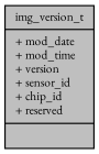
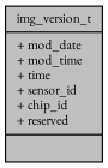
  digraph {
    fontname="EB Garamond"
-   n1 [color=black fillcolor=grey75 fontcolor=black fontname="EB Garamond" fontsize=10 height=0.2 label="{img_version_t\n|+ mod_date\l+ mod_time\l+ version\l+ sensor_id\l+ chip_id\l+ reserved\l|}" shape=record style=filled width=0.4]
+   n1 [color=black fillcolor=grey75 fontcolor=black fontname="EB Garamond" fontsize=10 height=0.2 label="{img_version_t\n|+ mod_date\l+ mod_time\l+ time\l+ sensor_id\l+ chip_id\l+ reserved\l|}" shape=record style=filled width=0.4]
  }
